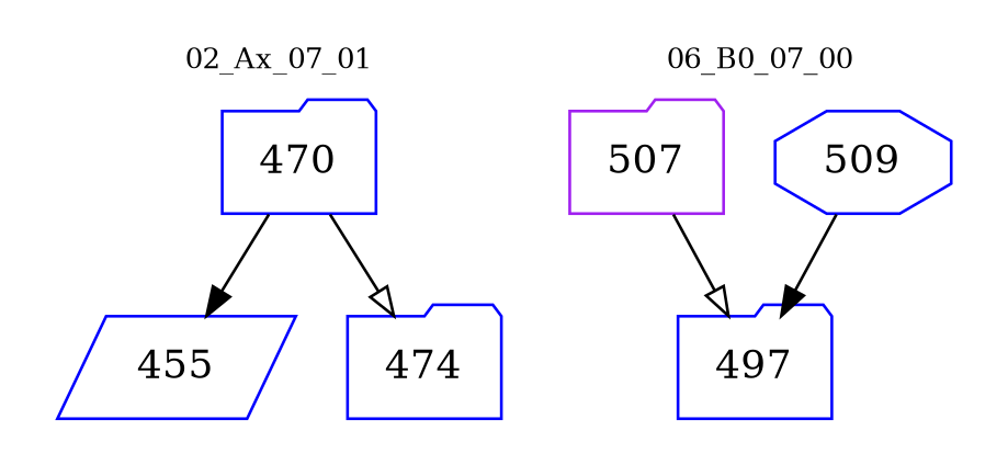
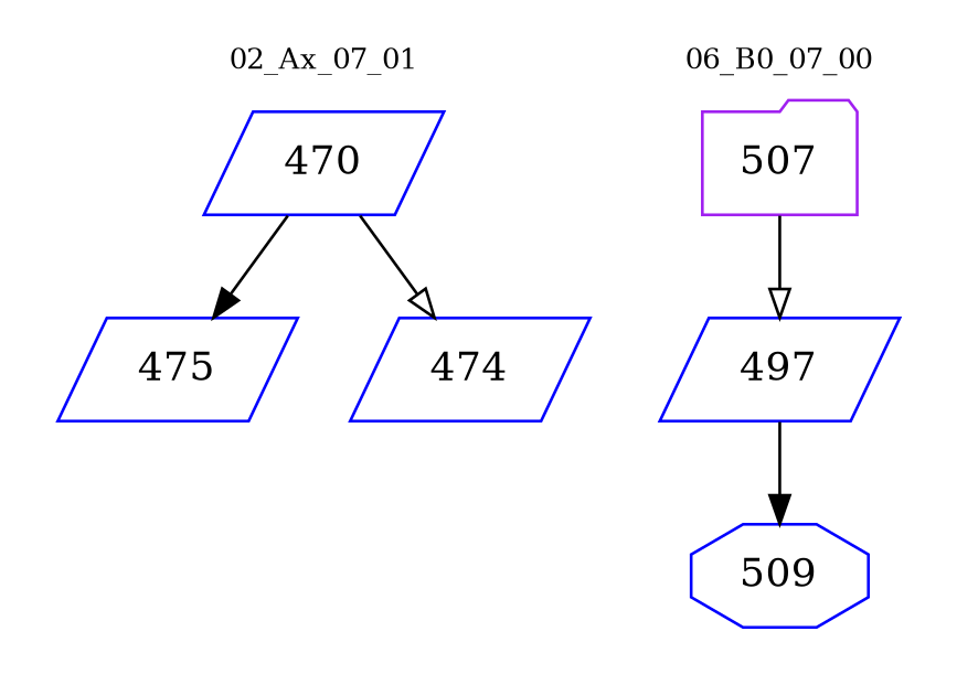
  digraph {
    node [color=blue shape=folder]
    edge [arrowhead=normal color=black]
-   n1 [label=470]
-   n2 [label=455 shape=parallelogram]
-   n3 [label=474]
-   n4 [label=497]
+   n1 [label=470 shape=parallelogram]
+   n2 [label=475 shape=parallelogram]
+   n3 [label=474 shape=parallelogram]
+   n4 [label=497 shape=parallelogram]
    n5 [label=509 shape=octagon]
    n6 [color=purple label=507]
    subgraph cluster_1 {
      color=white
      fontsize=10
      label="02_Ax_07_01"
      n1
      n2
      n3
    }
    subgraph cluster_2 {
      color=white
      fontsize=10
      label="06_B0_07_00"
      n4
      n5
      n6
    }
    n1 -> n2
    n1 -> n3 [arrowhead=onormal]
-   n5 -> n4
+   n4 -> n5
    n6 -> n4 [arrowhead=onormal]
  }
